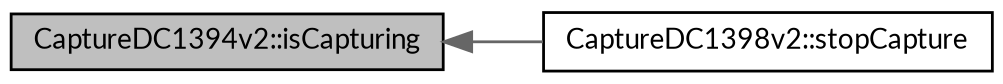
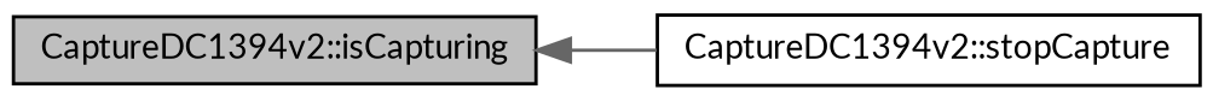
  digraph {
    rankdir=LR
    fontname=Lato
    node [color=black fontname=Lato fontsize=10 shape=record style=filled]
    n1 [fillcolor=grey75 fontcolor=black height=0.2 label="CaptureDC1394v2::isCapturing" width=0.4]
-   n2 [fillcolor=white height=0.2 label="CaptureDC1398v2::stopCapture" width=0.4]
+   n2 [fillcolor=white height=0.2 label="CaptureDC1394v2::stopCapture" width=0.4]
    n1 -> n2 [color=gray40 dir=back fontname=Lato fontsize=10 labelfontname=Helvetica labelfontsize=10 style=solid]
  }
